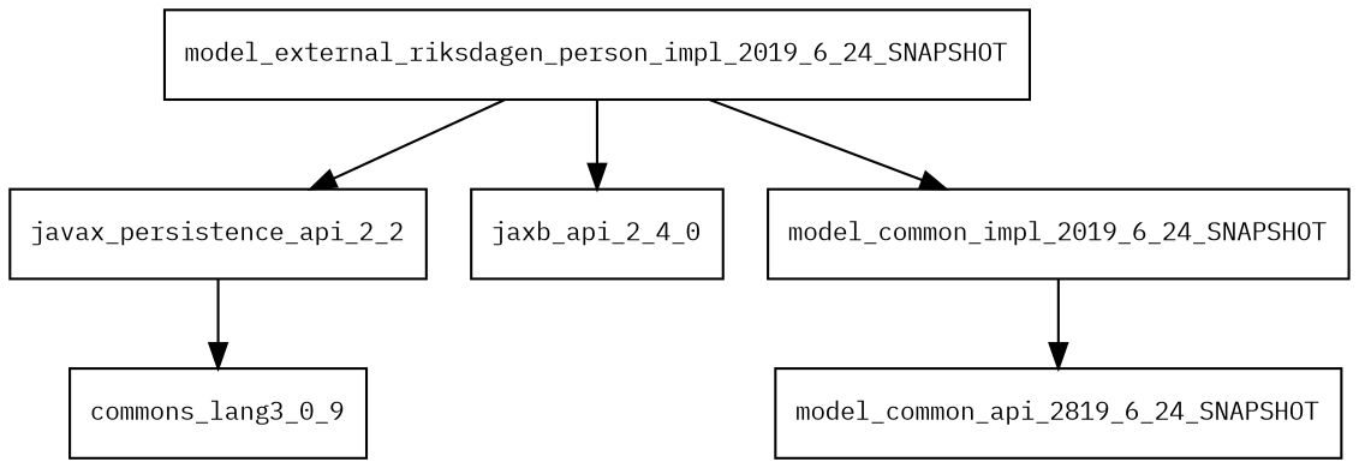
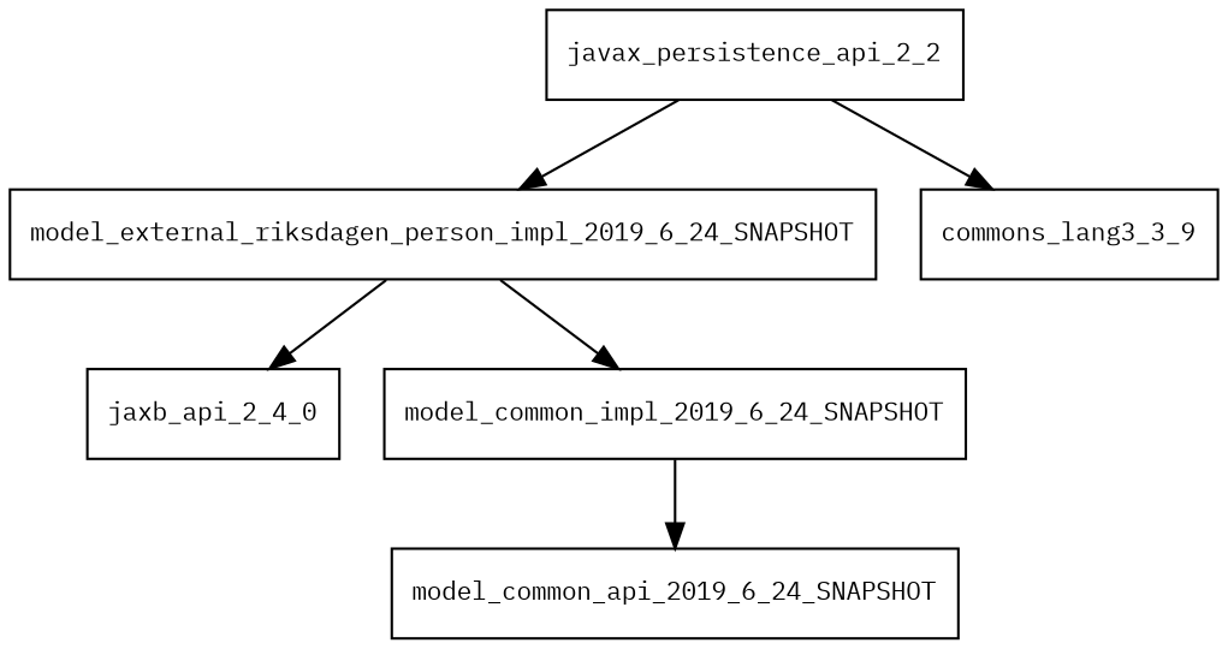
  digraph {
    fontname="IBM Plex Mono"
    node [fontname="IBM Plex Mono" fontsize=10.0 shape=box]
    edge [fontname="IBM Plex Mono"]
    model_external_riksdagen_person_impl_2019_6_24_SNAPSHOT
    javax_persistence_api_2_2
    jaxb_api_2_4_0
    model_common_impl_2019_6_24_SNAPSHOT
-   commons_lang3_3_9 [label=commons_lang3_0_9]
-   model_common_api_2019_6_24_SNAPSHOT [label=model_common_api_2819_6_24_SNAPSHOT]
-   model_external_riksdagen_person_impl_2019_6_24_SNAPSHOT -> javax_persistence_api_2_2
+   commons_lang3_3_9
+   model_common_api_2019_6_24_SNAPSHOT
+   javax_persistence_api_2_2 -> model_external_riksdagen_person_impl_2019_6_24_SNAPSHOT
    model_external_riksdagen_person_impl_2019_6_24_SNAPSHOT -> jaxb_api_2_4_0
    model_external_riksdagen_person_impl_2019_6_24_SNAPSHOT -> model_common_impl_2019_6_24_SNAPSHOT
    javax_persistence_api_2_2 -> commons_lang3_3_9
    model_common_impl_2019_6_24_SNAPSHOT -> model_common_api_2019_6_24_SNAPSHOT
  }
